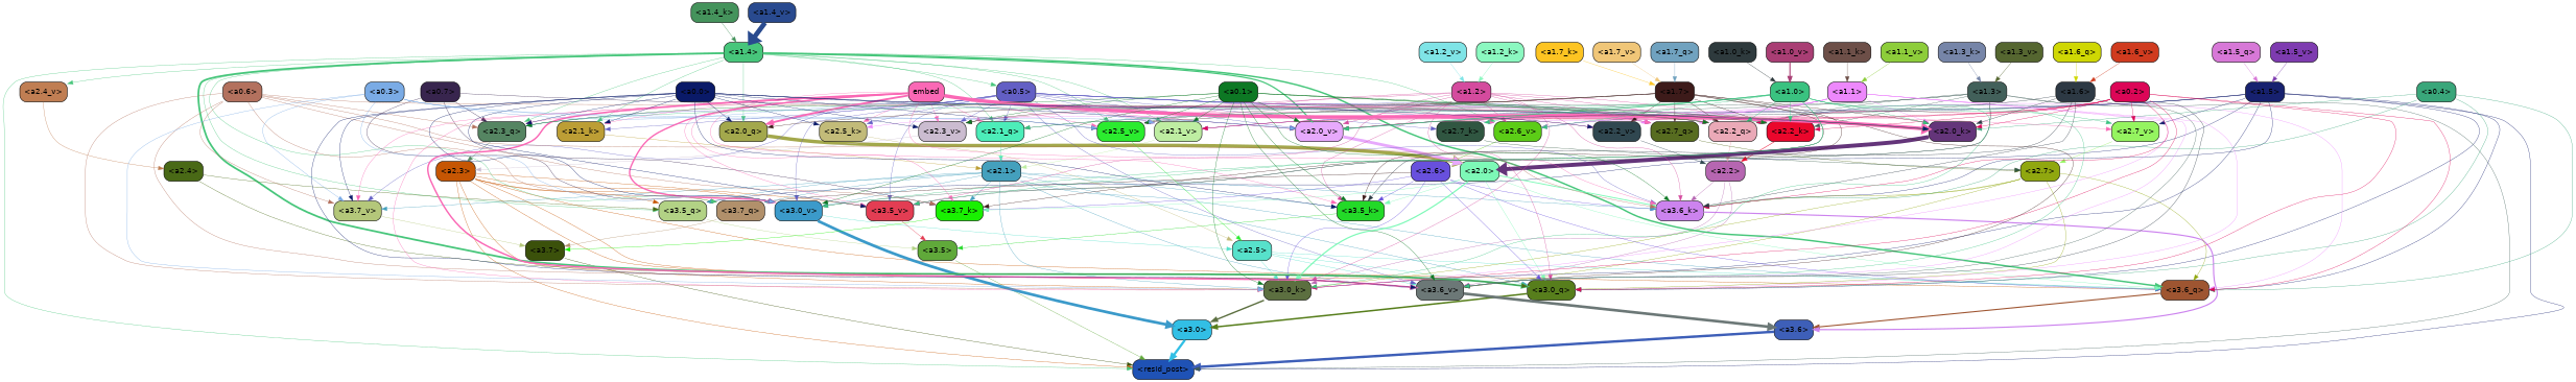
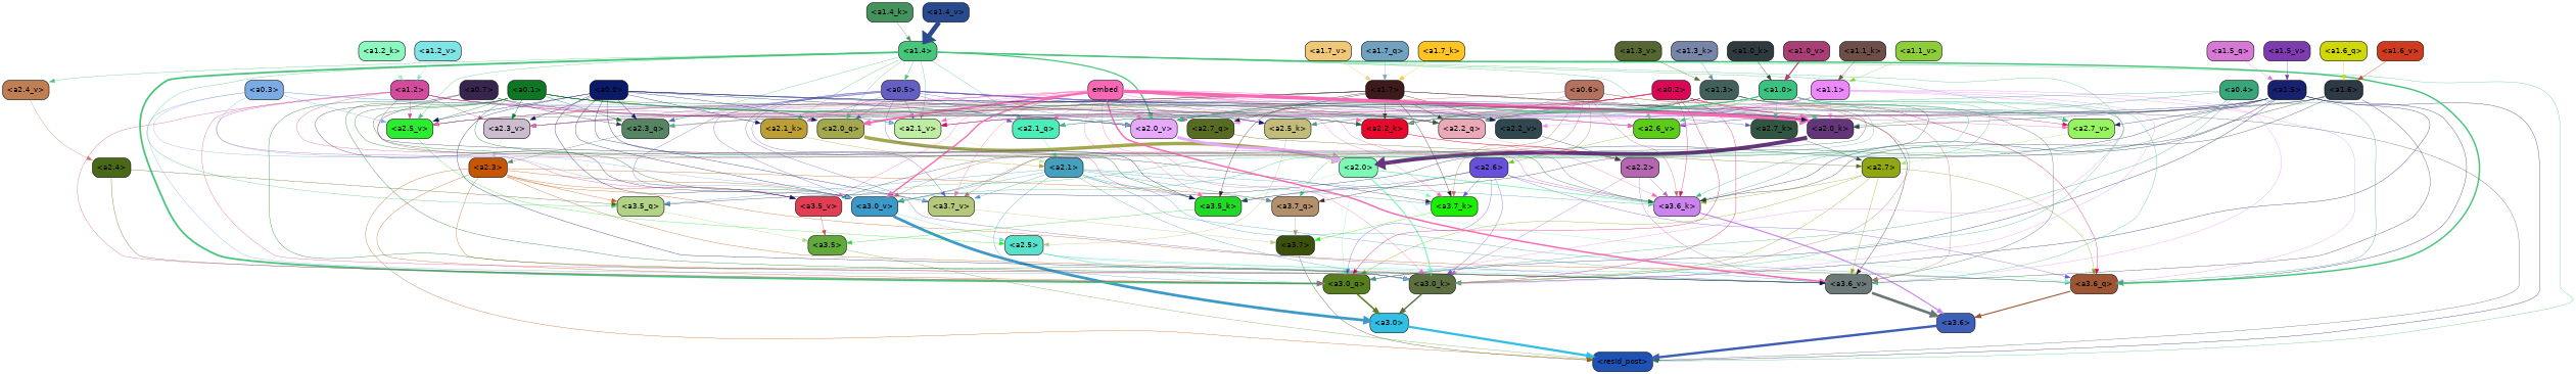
  strict digraph {
    splines=true
    node [color=black fontname=Helvetica shape=box style="filled, rounded"]
    edge [color="#fa68b5" penwidth=0.6]
    "<a3.7>" [fillcolor="#3b510b"]
    "<resid_post>" [fillcolor="#1f52b5"]
    "<a3.6>" [fillcolor="#3e5fb8"]
    "<a3.5>" [fillcolor="#60a93a"]
    "<a3.0>" [fillcolor="#32bfe5"]
    "<a2.3>" [fillcolor="#c65603"]
    "<a3.7_q>" [fillcolor="#b1906b"]
    "<a3.6_q>" [fillcolor="#9e5531"]
    "<a3.5_q>" [fillcolor="#b2d285"]
    "<a3.0_q>" [fillcolor="#577e1c"]
    "<a3.0_k>" [fillcolor="#5c6f40"]
    "<a3.6_v>" [fillcolor="#6c7877"]
    "<a3.5_v>" [fillcolor="#e33d53"]
    "<a3.0_v>" [fillcolor="#3b9aca"]
    "<a2.5>" [fillcolor="#57e1cb"]
    "<a1.5>" [fillcolor="#17216f"]
    "<a3.6_k>" [fillcolor="#cc83ee"]
    "<a2.2_q>" [fillcolor="#eaa9b7"]
    "<a2.7_v>" [fillcolor="#95f460"]
    "<a2.6_v>" [fillcolor="#5ccd17"]
    "<a2.1_v>" [fillcolor="#beeda2"]
    "<a2.2>" [fillcolor="#b666b1"]
    "<a2.7>" [fillcolor="#90a70f"]
    "<a2.6>" [fillcolor="#6850dd"]
    "<a2.1>" [fillcolor="#44a0bd"]
    "<a3.7_k>" [fillcolor="#19f001"]
    "<a3.5_k>" [fillcolor="#23d928"]
    "<a3.7_v>" [fillcolor="#b4c77a"]
    "<a1.4>" [fillcolor="#47c67b"]
    "<a2.3_q>" [fillcolor="#558562"]
    "<a2.1_q>" [fillcolor="#4cedb9"]
    "<a2.0_q>" [fillcolor="#a3a84c"]
    "<a2.1_k>" [fillcolor="#bc9e35"]
    "<a2.5_v>" [fillcolor="#2bec2f"]
    "<a2.4_v>" [fillcolor="#c07e53"]
    "<a2.0_v>" [fillcolor="#e7a9fc"]
    "<a0.5>" [fillcolor="#635fc4"]
    "<a2.0>" [fillcolor="#7df9b7"]
    "<a2.4>" [fillcolor="#496916"]
    "<a1.3>" [fillcolor="#42605a"]
    "<a2.2_k>" [fillcolor="#ea072c"]
    "<a1.1>" [fillcolor="#ed88fc"]
    "<a2.7_q>" [fillcolor="#576c20"]
    "<a2.5_k>" [fillcolor="#c2bb79"]
    "<a2.0_k>" [fillcolor="#64357a"]
    "<a2.2_v>" [fillcolor="#304750"]
    "<a0.4>" [fillcolor="#39a67a"]
    "<a0.2>" [fillcolor="#dc0657"]
    "<a1.2>" [fillcolor="#d44b9e"]
    "<a2.3_v>" [fillcolor="#cbbcd0"]
    "<a1.7>" [fillcolor="#3d1b1a"]
    "<a0.7>" [fillcolor="#38254e"]
    "<a0.6>" [fillcolor="#b3715e"]
    embed [fillcolor="#fa68b5"]
    "<a1.6>" [fillcolor="#2d3944"]
    "<a1.0>" [fillcolor="#3ac280"]
    "<a2.7_k>" [fillcolor="#305641"]
    "<a0.1>" [fillcolor="#0d7824"]
    "<a0.0>" [fillcolor="#0a1a68"]
    "<a0.3>" [fillcolor="#7aabe5"]
    "<a1.7_q>" [fillcolor="#70a2bf"]
    "<a1.6_q>" [fillcolor="#cfd704"]
    "<a1.5_q>" [fillcolor="#d778d7"]
    "<a1.7_k>" [fillcolor="#fdc422"]
    "<a1.4_k>" [fillcolor="#45935c"]
    "<a1.3_k>" [fillcolor="#7685a8"]
    "<a1.2_k>" [fillcolor="#8bf8c0"]
    "<a1.1_k>" [fillcolor="#6d4f48"]
    "<a1.0_k>" [fillcolor="#2e3a3d"]
    "<a1.7_v>" [fillcolor="#f0c678"]
    "<a1.6_v>" [fillcolor="#d03b1f"]
    "<a1.5_v>" [fillcolor="#7e3bb0"]
    "<a1.4_v>" [fillcolor="#294a8f"]
    "<a1.3_v>" [fillcolor="#556630"]
    "<a1.2_v>" [fillcolor="#7fe4e6"]
    "<a1.1_v>" [fillcolor="#8dcd3a"]
    "<a1.0_v>" [fillcolor="#a93e74"]
    "<a3.7>" -> "<resid_post>" [color="#3b510b" penwidth=0.6239100098609924]
    "<a3.6>" -> "<resid_post>" [color="#3e5fb8" penwidth=4.569062113761902]
    "<a3.5>" -> "<resid_post>" [color="#60a93a"]
    "<a3.0>" -> "<resid_post>" [color="#32bfe5" penwidth=4.283544182777405]
    "<a2.3>" -> "<resid_post>" [color="#c65603"]
    "<a2.3>" -> "<a3.7_q>" [color="#c65603"]
    "<a2.3>" -> "<a3.6_q>" [color="#c65603"]
    "<a2.3>" -> "<a3.5_q>" [color="#c65603"]
    "<a2.3>" -> "<a3.0_q>" [color="#c65603"]
    "<a2.3>" -> "<a3.0_k>" [color="#c65603"]
    "<a2.3>" -> "<a3.6_v>" [color="#c65603"]
    "<a2.3>" -> "<a3.5_v>" [color="#c65603"]
    "<a2.3>" -> "<a3.0_v>" [color="#c65603"]
    "<a3.7_q>" -> "<a3.7>" [color="#b1906b"]
    "<a3.6_q>" -> "<a3.6>" [color="#9e5531" penwidth=2.0344843566417694]
    "<a3.5_q>" -> "<a3.5>" [color="#b2d285"]
    "<a3.0_q>" -> "<a3.0>" [color="#577e1c" penwidth=2.863015294075012]
    "<a3.0_k>" -> "<a3.0>" [color="#5c6f40" penwidth=2.6323853135108948]
    "<a3.6_v>" -> "<a3.6>" [color="#6c7877" penwidth=4.972373723983765]
    "<a3.5_v>" -> "<a3.5>" [color="#e33d53"]
    "<a3.0_v>" -> "<a3.0>" [color="#3b9aca" penwidth=5.1638524532318115]
    "<a3.0_v>" -> "<a2.5>" [color="#57e1cb"]
    "<a2.5>" -> "<a3.6_q>" [color="#57e1cb"]
    "<a2.5>" -> "<a3.0_q>" [color="#57e1cb"]
    "<a2.5>" -> "<a3.0_k>" [color="#57e1cb"]
    "<a2.5>" -> "<a3.6_v>" [color="#57e1cb"]
    "<a1.5>" -> "<resid_post>" [color="#17216f"]
    "<a1.5>" -> "<a3.6_q>" [color="#17216f"]
    "<a1.5>" -> "<a3.5_q>" [color="#17216f"]
    "<a1.5>" -> "<a3.0_q>" [color="#17216f"]
    "<a1.5>" -> "<a3.0_k>" [color="#17216f"]
    "<a1.5>" -> "<a3.6_k>" [color="#17216f"]
    "<a1.5>" -> "<a2.2_q>" [color="#17216f"]
    "<a1.5>" -> "<a2.7_v>" [color="#17216f"]
    "<a1.5>" -> "<a2.6_v>" [color="#17216f"]
    "<a1.5>" -> "<a2.1_v>" [color="#17216f"]
    "<a3.6_k>" -> "<a3.6>" [color="#cc83ee" penwidth=2.1770318150520325]
    "<a2.2_q>" -> "<a2.2>" [color="#eaa9b7" penwidth=0.7441773414611816]
    "<a2.7_v>" -> "<a2.7>" [color="#95f460"]
    "<a2.6_v>" -> "<a2.6>" [color="#5ccd17"]
    "<a2.1_v>" -> "<a2.1>" [color="#beeda2"]
    "<a2.2>" -> "<a3.0_k>" [color="#b666b1"]
    "<a2.2>" -> "<a3.6_v>" [color="#b666b1"]
    "<a2.2>" -> "<a3.6_k>" [color="#b666b1"]
    "<a2.7>" -> "<a3.6_q>" [color="#90a70f"]
    "<a2.7>" -> "<a3.0_q>" [color="#90a70f"]
    "<a2.7>" -> "<a3.0_k>" [color="#90a70f"]
    "<a2.7>" -> "<a3.6_v>" [color="#90a70f"]
    "<a2.7>" -> "<a3.6_k>" [color="#90a70f"]
    "<a2.6>" -> "<a3.7_q>" [color="#3d1b1a"]
    "<a2.6>" -> "<a3.6_q>" [color="#6850dd"]
    "<a2.6>" -> "<a3.0_q>" [color="#6850dd"]
    "<a2.6>" -> "<a3.0_k>" [color="#6850dd"]
    "<a2.6>" -> "<a3.6_k>" [color="#6850dd"]
    "<a2.6>" -> "<a3.7_k>" [color="#6850dd"]
    "<a2.6>" -> "<a3.5_k>" [color="#6850dd"]
    "<a2.1>" -> "<a3.7_q>" [color="#44a0bd"]
    "<a2.1>" -> "<a3.6_q>" [color="#44a0bd"]
    "<a2.1>" -> "<a3.5_q>" [color="#44a0bd"]
    "<a2.1>" -> "<a3.0_q>" [color="#44a0bd"]
    "<a2.1>" -> "<a3.0_k>" [color="#44a0bd"]
    "<a2.1>" -> "<a3.6_v>" [color="#44a0bd"]
    "<a2.1>" -> "<a3.0_v>" [color="#44a0bd"]
    "<a2.1>" -> "<a3.6_k>" [color="#44a0bd"]
    "<a2.1>" -> "<a3.7_k>" [color="#44a0bd"]
    "<a2.1>" -> "<a3.5_k>" [color="#44a0bd"]
    "<a2.1>" -> "<a3.7_v>" [color="#44a0bd"]
    "<a3.7_k>" -> "<a3.7>" [color="#19f001"]
    "<a3.5_k>" -> "<a3.5>" [color="#23d928"]
    "<a3.7_v>" -> "<a3.7>" [color="#b4c77a"]
    "<a1.4>" -> "<resid_post>" [color="#47c67b"]
    "<a1.4>" -> "<a3.7_q>" [color="#47c67b"]
    "<a1.4>" -> "<a3.6_q>" [color="#47c67b" penwidth=2.7536282539367676]
    "<a1.4>" -> "<a3.5_q>" [color="#47c67b"]
    "<a1.4>" -> "<a3.0_q>" [color="#47c67b" penwidth=3.3369133472442627]
+   "<a1.4>" -> "<a2.7_v>" [color="#47c67b"]
    "<a1.4>" -> "<a2.6_v>" [color="#47c67b"]
    "<a1.4>" -> "<a2.1_v>" [color="#47c67b"]
    "<a1.4>" -> "<a2.3_q>" [color="#47c67b"]
    "<a1.4>" -> "<a2.1_q>" [color="#47c67b"]
    "<a1.4>" -> "<a2.0_q>" [color="#47c67b"]
    "<a1.4>" -> "<a2.1_k>" [color="#47c67b"]
    "<a1.4>" -> "<a2.5_v>" [color="#47c67b"]
    "<a1.4>" -> "<a2.4_v>" [color="#47c67b"]
    "<a1.4>" -> "<a2.0_v>" [color="#47c67b" penwidth=2.2818827629089355]
    "<a1.4>" -> "<a0.5>" [color="#47c67b"]
    "<a2.3_q>" -> "<a2.3>" [color="#558562"]
    "<a2.1_q>" -> "<a2.1>" [color="#4cedb9"]
    "<a2.0_q>" -> "<a2.0>" [color="#a3a84c" penwidth=6.422367453575134]
    "<a2.1_k>" -> "<a2.1>" [color="#bc9e35"]
    "<a2.5_v>" -> "<a2.5>" [color="#2bec2f"]
    "<a2.4_v>" -> "<a2.4>" [color="#c07e53"]
    "<a2.0_v>" -> "<a2.0>" [color="#e7a9fc" penwidth=5.395828627049923]
    "<a0.5>" -> "<a3.6_v>" [color="#635fc4"]
    "<a0.5>" -> "<a3.5_v>" [color="#635fc4"]
    "<a0.5>" -> "<a3.0_v>" [color="#635fc4"]
    "<a0.5>" -> "<a3.6_k>" [color="#635fc4"]
    "<a0.5>" -> "<a2.2_q>" [color="#635fc4"]
    "<a0.5>" -> "<a2.6_v>" [color="#635fc4"]
    "<a0.5>" -> "<a2.1_v>" [color="#635fc4"]
    "<a0.5>" -> "<a3.7_v>" [color="#635fc4"]
    "<a0.5>" -> "<a2.3_q>" [color="#635fc4"]
    "<a0.5>" -> "<a2.1_q>" [color="#635fc4"]
    "<a0.5>" -> "<a2.0_q>" [color="#635fc4"]
    "<a0.5>" -> "<a2.1_k>" [color="#635fc4"]
    "<a0.5>" -> "<a2.0_v>" [color="#635fc4"]
    "<a0.5>" -> "<a2.2_k>" [color="#635fc4"]
    "<a0.5>" -> "<a2.7_q>" [color="#635fc4"]
    "<a0.5>" -> "<a2.5_k>" [color="#635fc4"]
    "<a0.5>" -> "<a2.0_k>" [color="#635fc4" penwidth=0.7721366882324219]
    "<a0.5>" -> "<a2.3_v>" [color="#635fc4"]
    "<a0.5>" -> "<a2.7_k>" [color="#635fc4"]
    "<a2.0>" -> "<a3.6_q>" [color="#7df9b7"]
    "<a2.0>" -> "<a3.0_q>" [color="#7df9b7"]
    "<a2.0>" -> "<a3.0_k>" [color="#7df9b7" penwidth=2.239806979894638]
    "<a2.0>" -> "<a3.6_k>" [color="#7df9b7" penwidth=1.7047871947288513]
    "<a2.0>" -> "<a3.7_k>" [color="#7df9b7"]
    "<a2.0>" -> "<a3.5_k>" [color="#7df9b7"]
    "<a2.4>" -> "<a3.5_q>" [color="#496916"]
    "<a2.4>" -> "<a3.0_q>" [color="#496916"]
    "<a1.3>" -> "<resid_post>" [color="#42605a"]
    "<a1.3>" -> "<a3.6_v>" [color="#42605a"]
    "<a1.3>" -> "<a3.5_v>" [color="#42605a"]
    "<a1.3>" -> "<a3.0_v>" [color="#42605a"]
    "<a1.3>" -> "<a2.2_q>" [color="#42605a"]
    "<a1.3>" -> "<a2.1_q>" [color="#42605a"]
    "<a1.3>" -> "<a2.5_v>" [color="#42605a"]
    "<a1.3>" -> "<a2.2_k>" [color="#42605a"]
    "<a2.2_k>" -> "<a2.2>" [color="#ea072c" penwidth=0.8810110092163086]
    "<a1.1>" -> "<a3.6_q>" [color="#ed88fc"]
    "<a1.1>" -> "<a3.0_q>" [color="#ed88fc"]
    "<a1.1>" -> "<a3.0_k>" [color="#ed88fc"]
    "<a1.1>" -> "<a3.6_v>" [color="#ed88fc"]
    "<a1.1>" -> "<a2.6_v>" [color="#ed88fc"]
    "<a1.1>" -> "<a2.1_v>" [color="#ed88fc"]
    "<a1.1>" -> "<a2.0_v>" [color="#ed88fc"]
    "<a1.1>" -> "<a2.7_q>" [color="#ed88fc"]
    "<a1.1>" -> "<a2.5_k>" [color="#ed88fc"]
    "<a1.1>" -> "<a2.0_k>" [color="#ed88fc"]
    "<a1.1>" -> "<a2.2_v>" [color="#ed88fc"]
    "<a2.7_q>" -> "<a2.7>" [color="#576c20"]
    "<a2.5_k>" -> "<a2.5>" [color="#c2bb79"]
    "<a2.0_k>" -> "<a2.0>" [color="#64357a" penwidth=7.398894429206848]
    "<a2.2_v>" -> "<a2.2>" [color="#304750"]
    "<a0.4>" -> "<a3.6_q>" [color="#39a67a"]
    "<a0.4>" -> "<a3.0_q>" [color="#39a67a"]
    "<a0.4>" -> "<a3.6_k>" [color="#39a67a"]
+   "<a0.4>" -> "<a2.5_k>" [color="#39a67a"]
    "<a0.4>" -> "<a2.0_k>" [color="#39a67a"]
    "<a0.2>" -> "<a3.6_q>" [color="#dc0657"]
    "<a0.2>" -> "<a3.0_q>" [color="#dc0657"]
    "<a0.2>" -> "<a3.0_k>" [color="#dc0657"]
    "<a0.2>" -> "<a3.6_k>" [color="#dc0657"]
    "<a0.2>" -> "<a2.2_q>" [color="#dc0657"]
    "<a0.2>" -> "<a2.7_v>" [color="#dc0657"]
    "<a0.2>" -> "<a2.1_v>" [color="#dc0657"]
    "<a0.2>" -> "<a2.0_v>" [color="#dc0657"]
    "<a0.2>" -> "<a2.2_k>" [color="#dc0657"]
    "<a0.2>" -> "<a2.0_k>" [color="#dc0657"]
    "<a1.2>" -> "<a3.0_q>" [color="#d44b9e"]
    "<a1.2>" -> "<a3.0_k>" [color="#d44b9e"]
    "<a1.2>" -> "<a3.5_v>" [color="#d44b9e"]
    "<a1.2>" -> "<a3.6_k>" [color="#d44b9e"]
    "<a1.2>" -> "<a2.2_q>" [color="#d44b9e"]
    "<a1.2>" -> "<a2.6_v>" [color="#d44b9e"]
    "<a1.2>" -> "<a3.5_k>" [color="#d44b9e"]
    "<a1.2>" -> "<a2.5_v>" [color="#d44b9e"]
    "<a1.2>" -> "<a2.0_v>" [color="#d44b9e"]
    "<a1.2>" -> "<a2.2_k>" [color="#d44b9e"]
    "<a1.2>" -> "<a2.7_q>" [color="#d44b9e"]
    "<a1.2>" -> "<a2.3_v>" [color="#d44b9e"]
    "<a2.3_v>" -> "<a2.3>" [color="#cbbcd0"]
    "<a1.7>" -> "<a3.6_v>" [color="#3d1b1a"]
    "<a1.7>" -> "<a2.2_q>" [color="#3d1b1a"]
    "<a1.7>" -> "<a3.7_k>" [color="#3d1b1a"]
    "<a1.7>" -> "<a3.5_k>" [color="#3d1b1a"]
    "<a1.7>" -> "<a2.0_q>" [color="#3d1b1a"]
    "<a1.7>" -> "<a2.5_v>" [color="#3d1b1a"]
    "<a1.7>" -> "<a2.2_k>" [color="#3d1b1a"]
    "<a1.7>" -> "<a2.7_q>" [color="#3d1b1a"]
    "<a1.7>" -> "<a2.0_k>" [color="#3d1b1a"]
    "<a1.7>" -> "<a2.2_v>" [color="#3d1b1a"]
    "<a1.7>" -> "<a2.3_v>" [color="#3d1b1a"]
    "<a0.7>" -> "<a3.0_v>" [color="#38254e"]
    "<a0.7>" -> "<a2.2_q>" [color="#38254e"]
    "<a0.7>" -> "<a3.7_k>" [color="#38254e"]
    "<a0.7>" -> "<a2.3_q>" [color="#38254e"]
    "<a0.6>" -> "<a3.0_k>" [color="#b3715e"]
    "<a0.6>" -> "<a3.6_v>" [color="#b3715e"]
    "<a0.6>" -> "<a3.0_v>" [color="#b3715e"]
    "<a0.6>" -> "<a3.6_k>" [color="#b3715e"]
    "<a0.6>" -> "<a2.2_q>" [color="#b3715e"]
    "<a0.6>" -> "<a3.7_k>" [color="#b3715e"]
    "<a0.6>" -> "<a3.7_v>" [color="#b3715e"]
    "<a0.6>" -> "<a2.3_q>" [color="#b3715e"]
    embed -> "<a3.0_k>"
    embed -> "<a3.6_v>" [penwidth=2.7369276881217957]
    embed -> "<a3.5_v>"
    embed -> "<a3.0_v>" [penwidth=2.5778204202651978]
    embed -> "<a3.6_k>"
    embed -> "<a2.2_q>"
    embed -> "<a2.7_v>"
    embed -> "<a2.6_v>"
    embed -> "<a2.1_v>"
    embed -> "<a3.7_k>"
    embed -> "<a3.5_k>"
    embed -> "<a3.7_v>"
    embed -> "<a2.3_q>"
    embed -> "<a2.1_q>"
    embed -> "<a2.0_q>" [penwidth=3.459219217300415]
    embed -> "<a2.1_k>"
    embed -> "<a2.5_v>"
    embed -> "<a2.0_v>"
    embed -> "<a2.2_k>" [penwidth=0.6363201141357422]
    embed -> "<a2.7_q>"
    embed -> "<a2.5_k>"
    embed -> "<a2.0_k>" [penwidth=6.407642982900143]
    embed -> "<a2.2_v>" [penwidth=0.6175012588500977]
    embed -> "<a2.3_v>"
    "<a1.6>" -> "<a3.6_v>" [color="#2d3944"]
    "<a1.6>" -> "<a3.6_k>" [color="#2d3944"]
    "<a1.6>" -> "<a3.5_k>" [color="#2d3944"]
    "<a1.6>" -> "<a2.0_v>" [color="#2d3944"]
    "<a1.6>" -> "<a2.0_k>" [color="#2d3944"]
    "<a1.0>" -> "<a3.0_k>" [color="#3ac280"]
    "<a1.0>" -> "<a3.6_v>" [color="#3ac280"]
    "<a1.0>" -> "<a3.5_v>" [color="#3ac280"]
    "<a1.0>" -> "<a3.0_v>" [color="#3ac280"]
+   "<a1.0>" -> "<a3.6_k>" [color="#3ac280"]
    "<a1.0>" -> "<a2.2_q>" [color="#3ac280"]
    "<a1.0>" -> "<a2.7_v>" [color="#3ac280"]
    "<a1.0>" -> "<a2.6_v>" [color="#3ac280"]
    "<a1.0>" -> "<a2.3_q>" [color="#3ac280"]
    "<a1.0>" -> "<a2.1_q>" [color="#3ac280"]
    "<a1.0>" -> "<a2.0_v>" [color="#3ac280" penwidth=1.2978954315185547]
    "<a1.0>" -> "<a2.2_k>" [color="#3ac280"]
    "<a1.0>" -> "<a2.0_k>" [color="#3ac280"]
    "<a1.0>" -> "<a2.7_k>" [color="#3ac280"]
    "<a2.7_k>" -> "<a2.7>" [color="#305641"]
    "<a0.1>" -> "<a3.0_k>" [color="#0d7824"]
    "<a0.1>" -> "<a3.6_v>" [color="#0d7824"]
    "<a0.1>" -> "<a3.0_v>" [color="#0d7824"]
    "<a0.1>" -> "<a3.6_k>" [color="#0d7824"]
    "<a0.1>" -> "<a2.2_q>" [color="#0d7824"]
    "<a0.1>" -> "<a2.1_v>" [color="#0d7824"]
    "<a0.1>" -> "<a3.5_k>" [color="#0d7824"]
    "<a0.1>" -> "<a2.3_q>" [color="#0d7824"]
    "<a0.1>" -> "<a2.5_v>" [color="#0d7824"]
    "<a0.1>" -> "<a2.0_v>" [color="#0d7824"]
    "<a0.1>" -> "<a2.2_k>" [color="#0d7824"]
    "<a0.1>" -> "<a2.0_k>" [color="#0d7824"]
    "<a0.1>" -> "<a2.3_v>" [color="#0d7824"]
    "<a0.0>" -> "<a3.6_v>" [color="#0a1a68"]
    "<a0.0>" -> "<a3.5_v>" [color="#0a1a68"]
    "<a0.0>" -> "<a3.0_v>" [color="#0a1a68"]
    "<a0.0>" -> "<a3.5_k>" [color="#0a1a68"]
    "<a0.0>" -> "<a3.7_v>" [color="#0a1a68"]
    "<a0.0>" -> "<a2.3_q>" [color="#0a1a68"]
    "<a0.0>" -> "<a2.0_q>" [color="#0a1a68"]
    "<a0.0>" -> "<a2.1_k>" [color="#0a1a68"]
    "<a0.0>" -> "<a2.5_v>" [color="#0a1a68"]
    "<a0.0>" -> "<a2.0_v>" [color="#0a1a68"]
    "<a0.0>" -> "<a2.5_k>" [color="#0a1a68"]
    "<a0.0>" -> "<a2.0_k>" [color="#0a1a68"]
    "<a0.0>" -> "<a2.2_v>" [color="#0a1a68"]
    "<a0.0>" -> "<a2.3_v>" [color="#0a1a68"]
    "<a0.3>" -> "<a3.0_k>" [color="#7aabe5"]
    "<a0.3>" -> "<a3.0_v>" [color="#7aabe5"]
    "<a0.3>" -> "<a2.1_v>" [color="#7aabe5"]
    "<a0.3>" -> "<a3.7_v>" [color="#7aabe5"]
    "<a0.3>" -> "<a2.5_v>" [color="#7aabe5"]
    "<a0.3>" -> "<a2.0_v>" [color="#7aabe5"]
    "<a1.7_q>" -> "<a1.7>" [color="#70a2bf"]
    "<a1.6_q>" -> "<a1.6>" [color="#cfd704"]
    "<a1.5_q>" -> "<a1.5>" [color="#d778d7"]
    "<a1.7_k>" -> "<a1.7>" [color="#fdc422"]
    "<a1.4_k>" -> "<a1.4>" [color="#45935c"]
    "<a1.3_k>" -> "<a1.3>" [color="#7685a8"]
    "<a1.2_k>" -> "<a1.2>" [color="#8bf8c0"]
    "<a1.1_k>" -> "<a1.1>" [color="#6d4f48"]
    "<a1.0_k>" -> "<a1.0>" [color="#2e3a3d"]
    "<a1.7_v>" -> "<a1.7>" [color="#f0c678"]
    "<a1.6_v>" -> "<a1.6>" [color="#d03b1f"]
    "<a1.5_v>" -> "<a1.5>" [color="#7e3bb0"]
    "<a1.4_v>" -> "<a1.4>" [color="#294a8f" penwidth=8.774570226669312]
    "<a1.3_v>" -> "<a1.3>" [color="#556630"]
    "<a1.2_v>" -> "<a1.2>" [color="#7fe4e6"]
    "<a1.1_v>" -> "<a1.1>" [color="#8dcd3a"]
    "<a1.0_v>" -> "<a1.0>" [color="#a93e74" penwidth=2.0497570037841797]
  }
